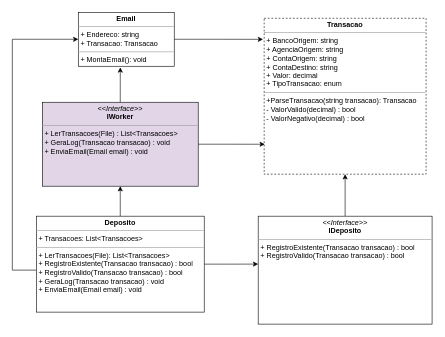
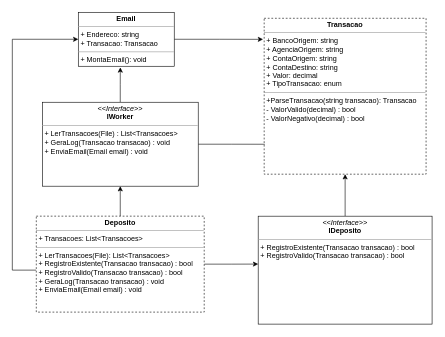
  <mxCell id="0" />
  <mxCell id="1" parent="0" />
  <mxCell id="2" value="&lt;p style=&quot;margin: 0px ; margin-top: 4px ; text-align: center&quot;&gt;&lt;b&gt;Transacao&lt;/b&gt;&lt;/p&gt;&lt;hr size=&quot;1&quot;&gt;&lt;p style=&quot;margin: 0px ; margin-left: 4px&quot;&gt;+ BancoOrigem: string&lt;/p&gt;&lt;p style=&quot;margin: 0px ; margin-left: 4px&quot;&gt;+ AgenciaOrigem: string&lt;/p&gt;&lt;p style=&quot;margin: 0px ; margin-left: 4px&quot;&gt;+ ContaOrigem: string&lt;/p&gt;&lt;p style=&quot;margin: 0px ; margin-left: 4px&quot;&gt;+ ContaDestino: string&amp;nbsp;&lt;/p&gt;&lt;p style=&quot;margin: 0px ; margin-left: 4px&quot;&gt;+ Valor: decimal&lt;/p&gt;&lt;p style=&quot;margin: 0px ; margin-left: 4px&quot;&gt;+ TipoTransacao: enum&lt;/p&gt;&lt;hr size=&quot;1&quot;&gt;&lt;p style=&quot;margin: 0px ; margin-left: 4px&quot;&gt;+ParseTransacao(string transacao): Transacao&lt;/p&gt;&lt;p style=&quot;margin: 0px ; margin-left: 4px&quot;&gt;- ValorValido(decimal) : bool&lt;/p&gt;&lt;p style=&quot;margin: 0px ; margin-left: 4px&quot;&gt;&lt;span&gt;- ValorNegativo(decimal) : bool&amp;nbsp;&amp;nbsp;&lt;/span&gt;&lt;/p&gt;" style="verticalAlign=top;align=left;overflow=fill;fontSize=12;fontFamily=Helvetica;html=1;dashed=1;" vertex="1" parent="1"><mxGeometry x="440" y="30" width="270" height="260" as="geometry" /></mxCell>
  <mxCell id="3" style="edgeStyle=orthogonalEdgeStyle;rounded=0;orthogonalLoop=1;jettySize=auto;html=1;" edge="1" parent="1" source="4" target="2"><mxGeometry relative="1" as="geometry" /></mxCell>
  <mxCell id="4" value="&lt;p style=&quot;margin: 0px ; margin-top: 4px ; text-align: center&quot;&gt;&lt;i&gt;&amp;lt;&amp;lt;Interface&amp;gt;&amp;gt;&lt;/i&gt;&lt;br&gt;&lt;b&gt;IDeposito&lt;/b&gt;&lt;/p&gt;&lt;hr size=&quot;1&quot;&gt;&lt;p style=&quot;margin: 0px ; margin-left: 4px&quot;&gt;&lt;span&gt;+ RegistroExistente(Transacao transacao) : bool&lt;/span&gt;&lt;br&gt;&lt;/p&gt;&lt;p style=&quot;margin: 0px ; margin-left: 4px&quot;&gt;+ RegistroValido(Transacao transacao) : bool&lt;/p&gt;" style="verticalAlign=top;align=left;overflow=fill;fontSize=12;fontFamily=Helvetica;html=1;" vertex="1" parent="1"><mxGeometry x="430" y="360" width="290" height="180" as="geometry" /></mxCell>
  <mxCell id="5" style="edgeStyle=orthogonalEdgeStyle;rounded=0;orthogonalLoop=1;jettySize=auto;html=1;entryX=0;entryY=0.444;entryDx=0;entryDy=0;entryPerimeter=0;" edge="1" parent="1" source="8" target="4"><mxGeometry relative="1" as="geometry" /></mxCell>
  <mxCell id="6" style="edgeStyle=orthogonalEdgeStyle;rounded=0;orthogonalLoop=1;jettySize=auto;html=1;entryX=0;entryY=0.5;entryDx=0;entryDy=0;" edge="1" parent="1" source="8" target="13"><mxGeometry relative="1" as="geometry"><Array as="points"><mxPoint x="20" y="450" /><mxPoint x="20" y="65" /></Array></mxGeometry></mxCell>
  <mxCell id="7" style="edgeStyle=orthogonalEdgeStyle;rounded=0;orthogonalLoop=1;jettySize=auto;html=1;entryX=0.5;entryY=1;entryDx=0;entryDy=0;" edge="1" parent="1" source="8" target="11"><mxGeometry relative="1" as="geometry" /></mxCell>
- <mxCell id="8" value="&lt;p style=&quot;margin: 0px ; margin-top: 4px ; text-align: center&quot;&gt;&lt;b&gt;Deposito&lt;/b&gt;&lt;/p&gt;&lt;hr size=&quot;1&quot;&gt;&lt;p style=&quot;margin: 0px ; margin-left: 4px&quot;&gt;+ Transacoes: List&amp;lt;Transacoes&amp;gt;&lt;/p&gt;&lt;hr size=&quot;1&quot;&gt;&lt;p style=&quot;margin: 0px 0px 0px 4px&quot;&gt;+ LerTransacoes(File): List&amp;lt;Transacoes&amp;gt;&lt;br&gt;&lt;/p&gt;&lt;p style=&quot;margin: 0px 0px 0px 4px&quot;&gt;+ RegistroExistente(Transacao transacao) : bool&lt;/p&gt;&lt;p style=&quot;margin: 0px 0px 0px 4px&quot;&gt;+ RegistroValido(Transacao transacao) : bool&lt;/p&gt;&lt;p style=&quot;margin: 0px 0px 0px 4px&quot;&gt;+ GeraLog(Transacao transacao) : void&lt;/p&gt;&lt;p style=&quot;margin: 0px 0px 0px 4px&quot;&gt;+ EnviaEmail(Email email) : void&lt;/p&gt;" style="verticalAlign=top;align=left;overflow=fill;fontSize=12;fontFamily=Helvetica;html=1;" vertex="1" parent="1"><mxGeometry x="60" y="360" width="280" height="160" as="geometry" /></mxCell>
- <mxCell id="9" style="edgeStyle=orthogonalEdgeStyle;rounded=0;orthogonalLoop=1;jettySize=auto;html=1;entryX=0.004;entryY=0.808;entryDx=0;entryDy=0;entryPerimeter=0;" edge="1" parent="1" source="11" target="2"><mxGeometry relative="1" as="geometry" /></mxCell>
+ <mxCell id="8" value="&lt;p style=&quot;margin: 0px ; margin-top: 4px ; text-align: center&quot;&gt;&lt;b&gt;Deposito&lt;/b&gt;&lt;/p&gt;&lt;hr size=&quot;1&quot;&gt;&lt;p style=&quot;margin: 0px ; margin-left: 4px&quot;&gt;+ Transacoes: List&amp;lt;Transacoes&amp;gt;&lt;/p&gt;&lt;hr size=&quot;1&quot;&gt;&lt;p style=&quot;margin: 0px 0px 0px 4px&quot;&gt;+ LerTransacoes(File): List&amp;lt;Transacoes&amp;gt;&lt;br&gt;&lt;/p&gt;&lt;p style=&quot;margin: 0px 0px 0px 4px&quot;&gt;+ RegistroExistente(Transacao transacao) : bool&lt;/p&gt;&lt;p style=&quot;margin: 0px 0px 0px 4px&quot;&gt;+ RegistroValido(Transacao transacao) : bool&lt;/p&gt;&lt;p style=&quot;margin: 0px 0px 0px 4px&quot;&gt;+ GeraLog(Transacao transacao) : void&lt;/p&gt;&lt;p style=&quot;margin: 0px 0px 0px 4px&quot;&gt;+ EnviaEmail(Email email) : void&lt;/p&gt;" style="verticalAlign=top;align=left;overflow=fill;fontSize=12;fontFamily=Helvetica;html=1;dashed=1;" vertex="1" parent="1"><mxGeometry x="60" y="360" width="280" height="160" as="geometry" /></mxCell>
+ <mxCell id="9" style="edgeStyle=orthogonalEdgeStyle;rounded=0;orthogonalLoop=1;jettySize=auto;html=1;entryX=0.004;entryY=0.808;entryDx=0;entryDy=0;entryPerimeter=0;endArrow=none;" edge="1" parent="1" source="11" target="2"><mxGeometry relative="1" as="geometry" /></mxCell>
  <mxCell id="10" style="edgeStyle=orthogonalEdgeStyle;rounded=0;orthogonalLoop=1;jettySize=auto;html=1;entryX=0.438;entryY=1.022;entryDx=0;entryDy=0;entryPerimeter=0;" edge="1" parent="1" source="11" target="13"><mxGeometry relative="1" as="geometry" /></mxCell>
- <mxCell id="11" value="&lt;p style=&quot;margin: 0px ; margin-top: 4px ; text-align: center&quot;&gt;&lt;i&gt;&amp;lt;&amp;lt;Interface&amp;gt;&amp;gt;&lt;/i&gt;&lt;br&gt;&lt;b&gt;IWorker&lt;/b&gt;&lt;/p&gt;&lt;hr size=&quot;1&quot;&gt;&lt;p style=&quot;margin: 0px ; margin-left: 4px&quot;&gt;+ LerTransacoes(File) : List&amp;lt;Transacoes&amp;gt;&lt;br&gt;+ GeraLog(Transacao transacao) : void&lt;/p&gt;&lt;p style=&quot;margin: 0px ; margin-left: 4px&quot;&gt;+ EnviaEmail(Email email) : void&lt;/p&gt;" style="verticalAlign=top;align=left;overflow=fill;fontSize=12;fontFamily=Helvetica;html=1;fillColor=#e1d5e7;" vertex="1" parent="1"><mxGeometry x="70" y="170" width="260" height="140" as="geometry" /></mxCell>
+ <mxCell id="11" value="&lt;p style=&quot;margin: 0px ; margin-top: 4px ; text-align: center&quot;&gt;&lt;i&gt;&amp;lt;&amp;lt;Interface&amp;gt;&amp;gt;&lt;/i&gt;&lt;br&gt;&lt;b&gt;IWorker&lt;/b&gt;&lt;/p&gt;&lt;hr size=&quot;1&quot;&gt;&lt;p style=&quot;margin: 0px ; margin-left: 4px&quot;&gt;+ LerTransacoes(File) : List&amp;lt;Transacoes&amp;gt;&lt;br&gt;+ GeraLog(Transacao transacao) : void&lt;/p&gt;&lt;p style=&quot;margin: 0px ; margin-left: 4px&quot;&gt;+ EnviaEmail(Email email) : void&lt;/p&gt;" style="verticalAlign=top;align=left;overflow=fill;fontSize=12;fontFamily=Helvetica;html=1;" vertex="1" parent="1"><mxGeometry x="70" y="170" width="260" height="140" as="geometry" /></mxCell>
  <mxCell id="12" style="edgeStyle=orthogonalEdgeStyle;rounded=0;orthogonalLoop=1;jettySize=auto;html=1;entryX=-0.007;entryY=0.135;entryDx=0;entryDy=0;entryPerimeter=0;" edge="1" parent="1" source="13" target="2"><mxGeometry relative="1" as="geometry" /></mxCell>
  <mxCell id="13" value="&lt;p style=&quot;margin: 0px ; margin-top: 4px ; text-align: center&quot;&gt;&lt;b&gt;Email&lt;/b&gt;&lt;/p&gt;&lt;hr size=&quot;1&quot;&gt;&lt;p style=&quot;margin: 0px ; margin-left: 4px&quot;&gt;+ Endereco: string&lt;/p&gt;&lt;p style=&quot;margin: 0px ; margin-left: 4px&quot;&gt;+ Transacao: Transacao&lt;/p&gt;&lt;hr size=&quot;1&quot;&gt;&lt;p style=&quot;margin: 0px ; margin-left: 4px&quot;&gt;+ MontaEmail(): void&lt;/p&gt;" style="verticalAlign=top;align=left;overflow=fill;fontSize=12;fontFamily=Helvetica;html=1;" vertex="1" parent="1"><mxGeometry x="130" y="20" width="160" height="90" as="geometry" /></mxCell>
